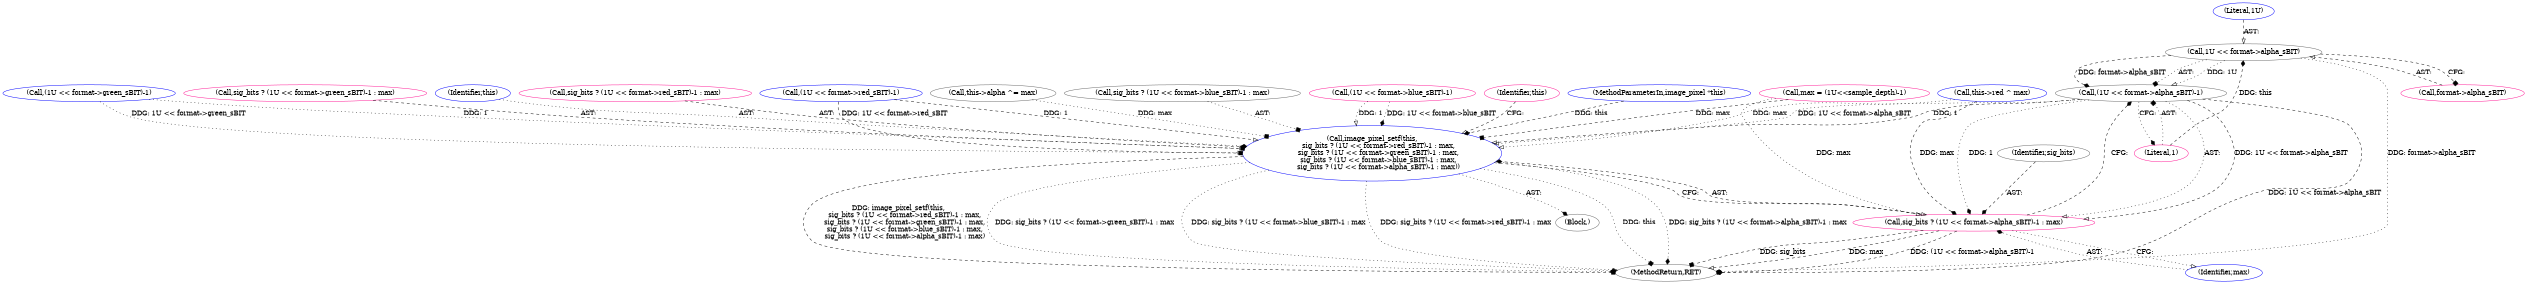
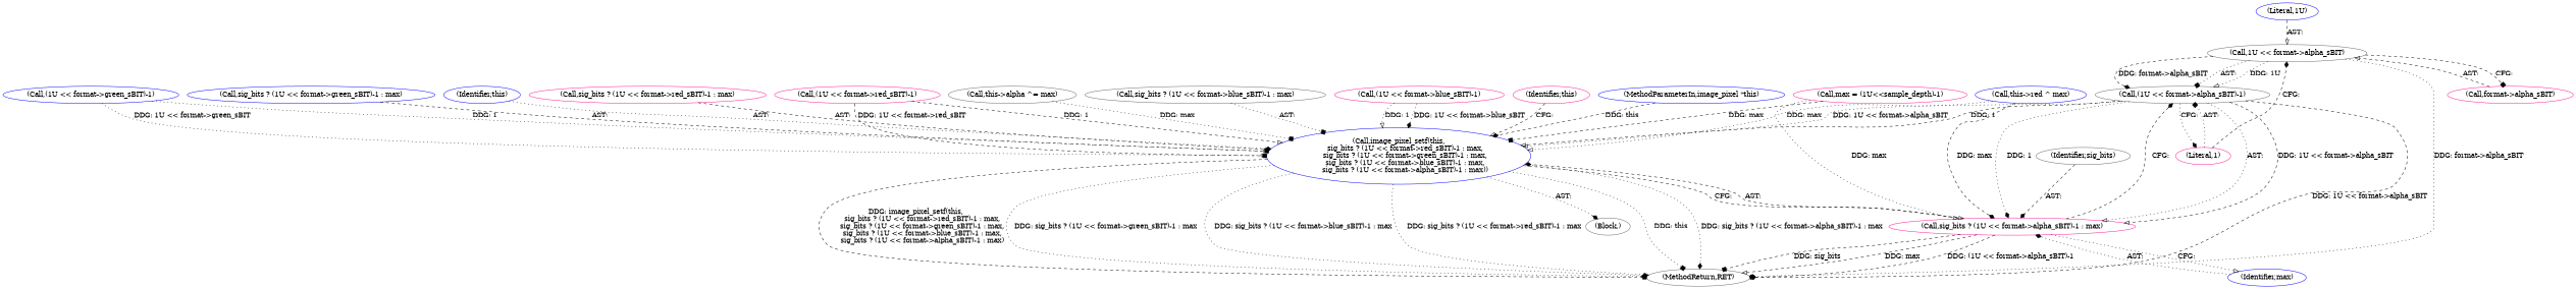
  digraph {
    node [color=deeppink]
    edge [arrowhead=diamond style=dotted]
    n1 [color=gray40 label="(Call,1U << format->alpha_sBIT)"]
    n2 [color=gray40 label="(Call,(1U << format->alpha_sBIT)-1)"]
    n3 [color=gray40 label="(MethodReturn,RET)"]
    n4 [label="(Call,format->alpha_sBIT)"]
    n5 [color=blue label="(Call,image_pixel_setf(this,\n      sig_bits ? (1U << format->red_sBIT)-1 : max,\n      sig_bits ? (1U << format->green_sBIT)-1 : max,\n      sig_bits ? (1U << format->blue_sBIT)-1 : max,\n      sig_bits ? (1U << format->alpha_sBIT)-1 : max))"]
    n6 [label="(Call,sig_bits ? (1U << format->alpha_sBIT)-1 : max)"]
    n7 [label="(Literal,1)"]
    n8 [color=gray40 label="(Block,)"]
    n9 [color=blue label="(Identifier,max)"]
-   n10 [color=blue label="(Call,(1U << format->red_sBIT)-1)"]
-   n11 [label="(Call,sig_bits ? (1U << format->green_sBIT)-1 : max)"]
+   n10 [label="(Call,(1U << format->red_sBIT)-1)"]
+   n11 [color=blue label="(Call,sig_bits ? (1U << format->green_sBIT)-1 : max)"]
    n12 [label="(Call,sig_bits ? (1U << format->red_sBIT)-1 : max)"]
    n13 [color=gray40 label="(Identifier,sig_bits)"]
    n14 [color=gray40 label="(Call,this->alpha ^= max)"]
    n15 [color=gray40 label="(Call,sig_bits ? (1U << format->blue_sBIT)-1 : max)"]
    n16 [label="(Call,(1U << format->blue_sBIT)-1)"]
    n17 [label="(Call,max = (1U<<sample_depth)-1)"]
    n18 [label="(Identifier,this)"]
    n19 [color=blue label="(Call,this->red ^ max)"]
    n20 [color=blue label="(MethodParameterIn,image_pixel *this)"]
    n21 [color=blue label="(Call,(1U << format->green_sBIT)-1)"]
    n22 [color=blue label="(Literal,1U)"]
    n23 [color=blue label="(Identifier,this)"]
    n1 -> n2 [arrowhead=box label="AST: "]
    n1 -> n2 [arrowhead=onormal label="DDG: 1U"]
    n1 -> n2 [label="DDG: format->alpha_sBIT" style=dashed]
    n1 -> n3 [label="DDG: format->alpha_sBIT"]
    n1 -> n4 [arrowhead=box label="CFG: " style=dashed]
    n2 -> n3 [label="DDG: 1U << format->alpha_sBIT" style=dashed]
    n2 -> n5 [arrowhead=onormal label="DDG: 1U << format->alpha_sBIT"]
    n2 -> n5 [arrowhead=onormal label="DDG: 1" style=dashed]
    n2 -> n6 [arrowhead=onormal label="AST: "]
    n2 -> n6 [arrowhead=onormal label="DDG: 1U << format->alpha_sBIT" style=dashed]
    n2 -> n6 [label="DDG: 1"]
    n2 -> n7 [label="CFG: "]
    n4 -> n1 [arrowhead=onormal label="AST: " style=dashed]
    n5 -> n3 [label="DDG: sig_bits ? (1U << format->green_sBIT)-1 : max"]
    n5 -> n3 [label="DDG: sig_bits ? (1U << format->blue_sBIT)-1 : max"]
    n5 -> n3 [arrowhead=onormal label="DDG: sig_bits ? (1U << format->red_sBIT)-1 : max"]
    n5 -> n3 [arrowhead=box label="DDG: this"]
    n5 -> n3 [label="DDG: sig_bits ? (1U << format->alpha_sBIT)-1 : max"]
    n5 -> n3 [arrowhead=box label="DDG: image_pixel_setf(this,\n      sig_bits ? (1U << format->red_sBIT)-1 : max,\n      sig_bits ? (1U << format->green_sBIT)-1 : max,\n      sig_bits ? (1U << format->blue_sBIT)-1 : max,\n      sig_bits ? (1U << format->alpha_sBIT)-1 : max)" style=dashed]
    n5 -> n6 [arrowhead=onormal label="CFG: " style=dashed]
    n5 -> n8 [label="AST: "]
    n6 -> n2 [label="CFG: " style=dashed]
    n6 -> n3 [arrowhead=onormal label="DDG: max" style=dashed]
    n6 -> n3 [arrowhead=box label="DDG: (1U << format->alpha_sBIT)-1" style=dashed]
    n6 -> n3 [arrowhead=box label="DDG: sig_bits" style=dashed]
    n6 -> n5 [label="AST: " style=dashed]
    n6 -> n9 [arrowhead=onormal label="CFG: "]
-   n7 -> n1 [label="DDG: this" style=dashed]
+   n7 -> n1 [label="CFG: " style=dashed]
    n7 -> n2 [arrowhead=box label="AST: "]
    n9 -> n6 [label="AST: "]
    n10 -> n5 [arrowhead=box label="DDG: 1U << format->red_sBIT" style=dashed]
    n10 -> n5 [arrowhead=onormal label="DDG: 1" style=dashed]
    n11 -> n5 [arrowhead=onormal label="AST: " style=dashed]
    n12 -> n5 [label="AST: " style=dashed]
    n13 -> n6 [label="AST: " style=dashed]
    n14 -> n5 [arrowhead=box label="DDG: max"]
    n15 -> n5 [arrowhead=box label="AST: "]
    n16 -> n5 [label="DDG: 1U << format->blue_sBIT"]
    n16 -> n5 [arrowhead=onormal label="DDG: 1"]
    n17 -> n5 [arrowhead=box label="DDG: max" style=dashed]
    n17 -> n6 [arrowhead=onormal label="DDG: max"]
    n18 -> n5 [arrowhead=onormal label="CFG: " style=dashed]
    n19 -> n5 [arrowhead=onormal label="DDG: max"]
    n19 -> n6 [label="DDG: max" style=dashed]
    n20 -> n5 [label="DDG: this" style=dashed]
    n21 -> n5 [arrowhead=onormal label="DDG: 1U << format->green_sBIT"]
    n21 -> n5 [arrowhead=box label="DDG: 1"]
    n22 -> n1 [arrowhead=onormal label="AST: " style=dashed]
    n23 -> n5 [label="AST: "]
  }
